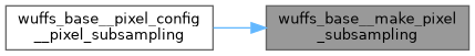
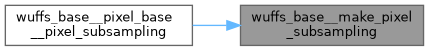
  digraph {
    rankdir=RL
    node [fontname=Helvetica fontsize=10 shape=box style=filled]
    n1 [color=gray40 fillcolor=grey60 fontcolor=black height=0.2 label="wuffs_base__make_pixel\l_subsampling" width=0.4]
-   n2 [color=grey40 fillcolor=white height=0.2 label="wuffs_base__pixel_config\l__pixel_subsampling" width=0.4]
+   n2 [color=grey40 fillcolor=white height=0.2 label="wuffs_base__pixel_base\l__pixel_subsampling" width=0.4]
    n1 -> n2 [color=steelblue1 dir=back fontname=Helvetica fontsize=10 labelfontname=Helvetica labelfontsize=10 style=solid]
  }
